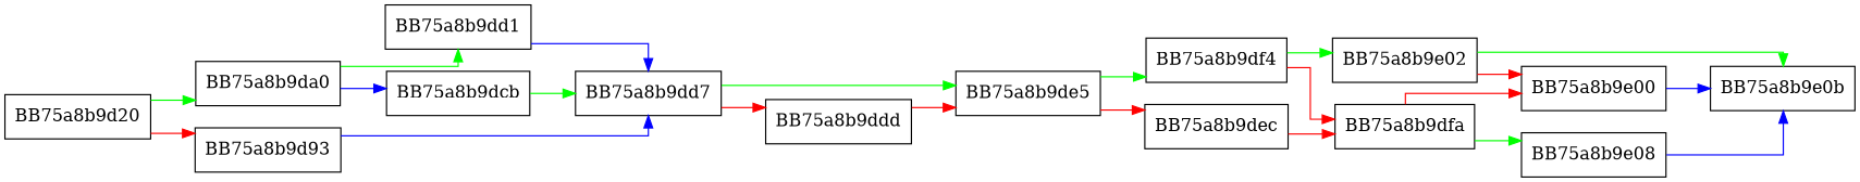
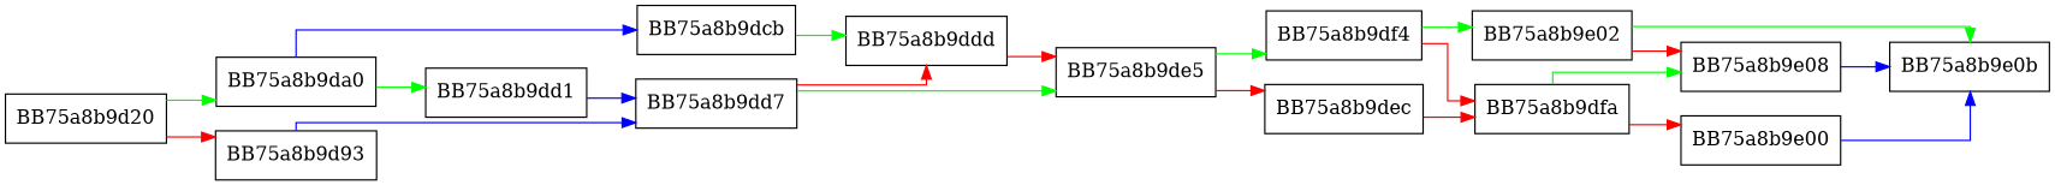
  digraph {
    rankdir=LR
    splines=ortho
    node [shape=box]
    edge [color=green]
    BB75a8b9d20
    BB75a8b9da0
    BB75a8b9d93
    BB75a8b9dd1
    BB75a8b9dcb
    BB75a8b9dd7
    BB75a8b9de5
    BB75a8b9ddd
    BB75a8b9df4
    BB75a8b9dec
    BB75a8b9e02
    BB75a8b9dfa
    BB75a8b9e08
    BB75a8b9e0b
    BB75a8b9e00
    BB75a8b9d20 -> BB75a8b9da0
    BB75a8b9d20 -> BB75a8b9d93 [color=red]
    BB75a8b9da0 -> BB75a8b9dd1
    BB75a8b9da0 -> BB75a8b9dcb [color=blue]
    BB75a8b9d93 -> BB75a8b9dd7 [color=blue]
    BB75a8b9dd1 -> BB75a8b9dd7 [color=blue]
-   BB75a8b9dcb -> BB75a8b9dd7
+   BB75a8b9dcb -> BB75a8b9ddd
    BB75a8b9dd7 -> BB75a8b9de5
    BB75a8b9dd7 -> BB75a8b9ddd [color=red]
    BB75a8b9de5 -> BB75a8b9df4
    BB75a8b9de5 -> BB75a8b9dec [color=red]
    BB75a8b9ddd -> BB75a8b9de5 [color=red]
    BB75a8b9df4 -> BB75a8b9e02
    BB75a8b9df4 -> BB75a8b9dfa [color=red]
    BB75a8b9dec -> BB75a8b9dfa [color=red]
-   BB75a8b9e02 -> BB75a8b9e00 [color=red]
+   BB75a8b9e02 -> BB75a8b9e08 [color=red]
    BB75a8b9e02 -> BB75a8b9e0b
    BB75a8b9dfa -> BB75a8b9e08
    BB75a8b9dfa -> BB75a8b9e00 [color=red]
    BB75a8b9e08 -> BB75a8b9e0b [color=blue]
    BB75a8b9e00 -> BB75a8b9e0b [color=blue]
  }
